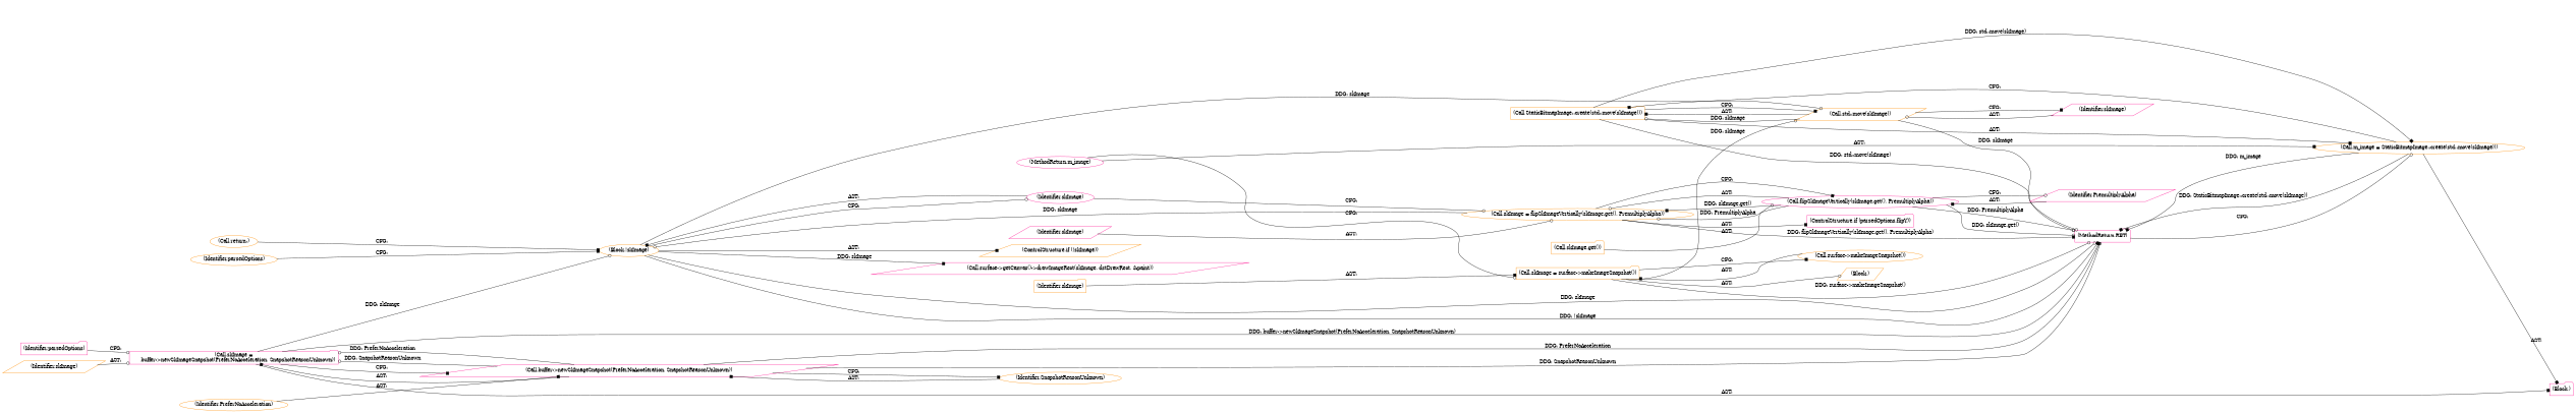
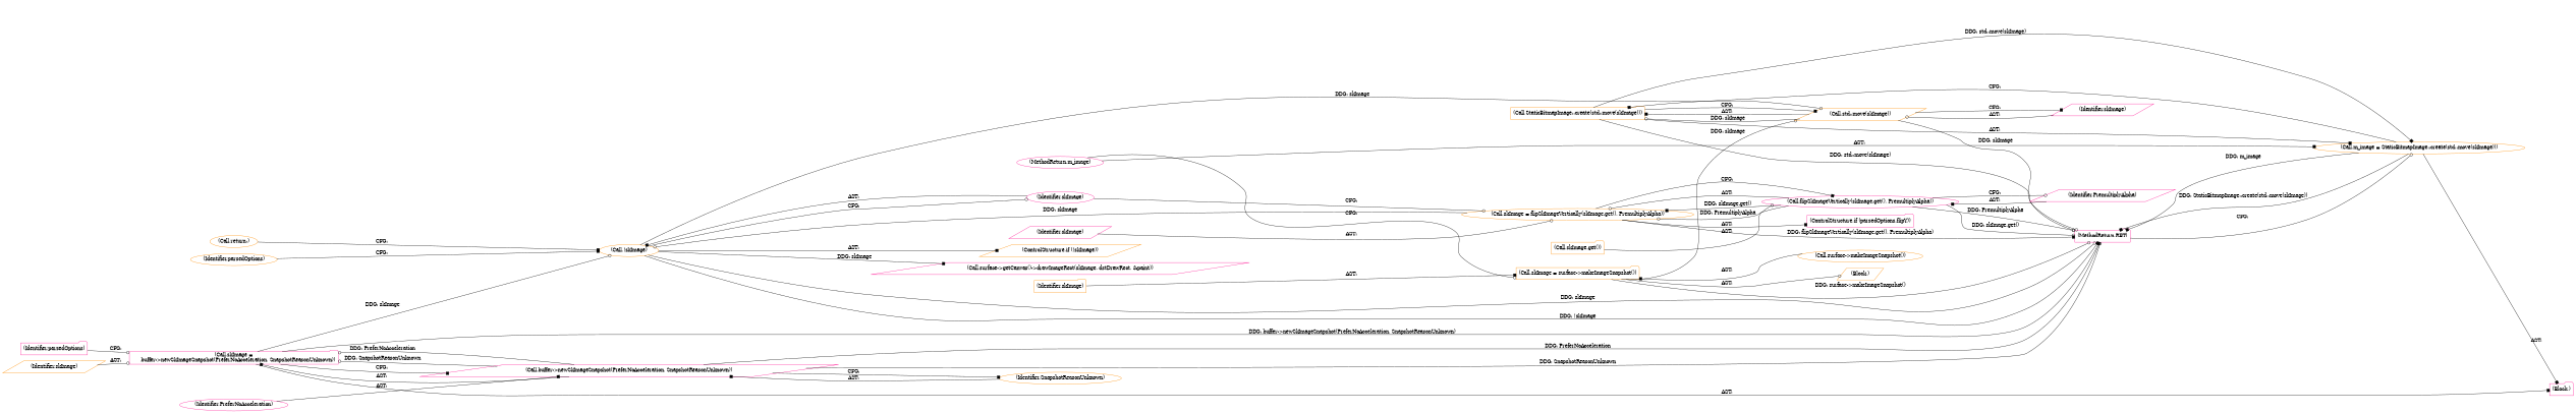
  digraph {
    rankdir=LR
    node [color=darkorange shape=ellipse]
    edge [arrowhead=box]
    n1 [label="(Call,StaticBitmapImage::create(std::move(skImage)))" shape=folder]
    n2 [label="(Call,std::move(skImage))" shape=parallelogram]
    n3 [label="(Call,m_image = StaticBitmapImage::create(std::move(skImage)))"]
    n4 [color=deeppink label="(MethodReturn,RET)" shape=folder]
    n5 [color=deeppink label="(Identifier,skImage)" shape=parallelogram]
    n6 [color=deeppink label="(Block,)" shape=folder]
    n7 [label="(Call,skImage = surface->makeImageSnapshot())" shape=folder]
    n8 [label="(Call,surface->makeImageSnapshot())"]
    n9 [label="(Block,)" shape=parallelogram]
-   n10 [label="(Block,!skImage)"]
+   n10 [label="(Call,!skImage)"]
    n11 [label="(ControlStructure,if (!skImage))" shape=parallelogram]
    n12 [color=deeppink label="(Identifier,skImage)"]
    n13 [color=deeppink label="(Call,surface->getCanvas()->drawImageRect(skImage, dstDrawRect, &paint))" shape=parallelogram]
    n14 [label="(Call,skImage = flipSkImageVertically(skImage.get(), PremultiplyAlpha))"]
    n15 [color=deeppink label="(Call,skImage =\n      buffer->newSkImageSnapshot(PreferNoAcceleration, SnapshotReasonUnknown))" shape=folder]
    n16 [color=deeppink label="(Call,buffer->newSkImageSnapshot(PreferNoAcceleration, SnapshotReasonUnknown))" shape=parallelogram]
    n17 [label="(Identifier,SnapshotReasonUnknown)"]
    n18 [color=deeppink label="(Call,flipSkImageVertically(skImage.get(), PremultiplyAlpha))"]
    n19 [color=deeppink label="(ControlStructure,if (parsedOptions.flipY))" shape=folder]
    n20 [color=deeppink label="(Identifier,PremultiplyAlpha)" shape=parallelogram]
    n21 [color=deeppink label="(Identifier,skImage)" shape=parallelogram]
    n22 [label="(Call,return;)"]
-   n23 [label="(Identifier,PreferNoAcceleration)"]
+   n23 [color=deeppink label="(Identifier,PreferNoAcceleration)"]
    n24 [color=deeppink label="(MethodReturn,m_image)"]
    n25 [label="(Call,skImage.get())" shape=folder]
    n26 [color=deeppink label="(Identifier,parsedOptions)" shape=folder]
    n27 [label="(Identifier,skImage)" shape=parallelogram]
    n28 [label="(Identifier,skImage)" shape=folder]
    n29 [label="(Identifier,parsedOptions)"]
    n1 -> n2 [label="CFG: "]
    n1 -> n3 [label="AST: "]
    n1 -> n3 [label="DDG: std::move(skImage)"]
    n1 -> n4 [arrowhead=odot label="DDG: std::move(skImage)"]
    n2 -> n1 [label="AST: "]
    n2 -> n1 [arrowhead=odot label="DDG: skImage"]
    n2 -> n4 [arrowhead=odot label="DDG: skImage"]
    n2 -> n5 [label="CFG: "]
    n3 -> n1 [label="CFG: "]
    n3 -> n4 [label="DDG: m_image"]
    n3 -> n4 [label="DDG: StaticBitmapImage::create(std::move(skImage))"]
    n3 -> n6 [label="AST: "]
    n4 -> n3 [arrowhead=odot label="CFG: "]
    n5 -> n2 [arrowhead=odot label="AST: "]
    n7 -> n2 [arrowhead=odot label="DDG: skImage"]
    n7 -> n4 [arrowhead=odot label="DDG: surface->makeImageSnapshot()"]
-   n7 -> n8 [label="CFG: "]
    n7 -> n9 [arrowhead=odot label="AST: "]
    n8 -> n7 [label="AST: "]
    n10 -> n2 [arrowhead=odot label="DDG: skImage"]
    n10 -> n4 [arrowhead=odot label="DDG: skImage"]
    n10 -> n4 [label="DDG: !skImage"]
    n10 -> n11 [label="AST: "]
    n10 -> n12 [arrowhead=odot label="CFG: "]
    n10 -> n13 [label="DDG: skImage"]
    n12 -> n10 [label="AST: "]
    n12 -> n14 [arrowhead=odot label="CFG: "]
    n14 -> n4 [label="DDG: flipSkImageVertically(skImage.get(), PremultiplyAlpha)"]
    n14 -> n10 [arrowhead=odot label="DDG: skImage"]
    n14 -> n18 [label="CFG: "]
    n14 -> n19 [label="AST: "]
    n15 -> n4 [label="DDG: buffer->newSkImageSnapshot(PreferNoAcceleration, SnapshotReasonUnknown)"]
    n15 -> n6 [label="AST: "]
    n15 -> n10 [arrowhead=odot label="DDG: skImage"]
    n15 -> n16 [label="CFG: "]
    n16 -> n4 [arrowhead=odot label="DDG: SnapshotReasonUnknown"]
    n16 -> n4 [arrowhead=odot label="DDG: PreferNoAcceleration"]
    n16 -> n15 [label="AST: "]
    n16 -> n15 [arrowhead=odot label="DDG: PreferNoAcceleration"]
    n16 -> n15 [arrowhead=odot label="DDG: SnapshotReasonUnknown"]
    n16 -> n17 [label="CFG: "]
    n17 -> n16 [label="AST: "]
    n18 -> n4 [arrowhead=odot label="DDG: PremultiplyAlpha"]
    n18 -> n4 [arrowhead=odot label="DDG: skImage.get()"]
    n18 -> n14 [arrowhead=odot label="AST: "]
    n18 -> n14 [label="DDG: skImage.get()"]
    n18 -> n14 [arrowhead=odot label="DDG: PremultiplyAlpha"]
    n18 -> n20 [arrowhead=odot label="CFG: "]
    n20 -> n18 [label="AST: "]
    n21 -> n14 [arrowhead=odot label="AST: "]
    n22 -> n10 [label="CFG: "]
    n23 -> n16 [label="AST: "]
    n24 -> n3 [label="AST: "]
    n24 -> n7 [arrowhead=odot label="CFG: "]
    n25 -> n18 [arrowhead=odot label="AST: "]
    n26 -> n15 [arrowhead=odot label="CFG: "]
    n27 -> n15 [arrowhead=odot label="AST: "]
    n28 -> n7 [label="AST: "]
    n29 -> n10 [label="CFG: "]
  }
